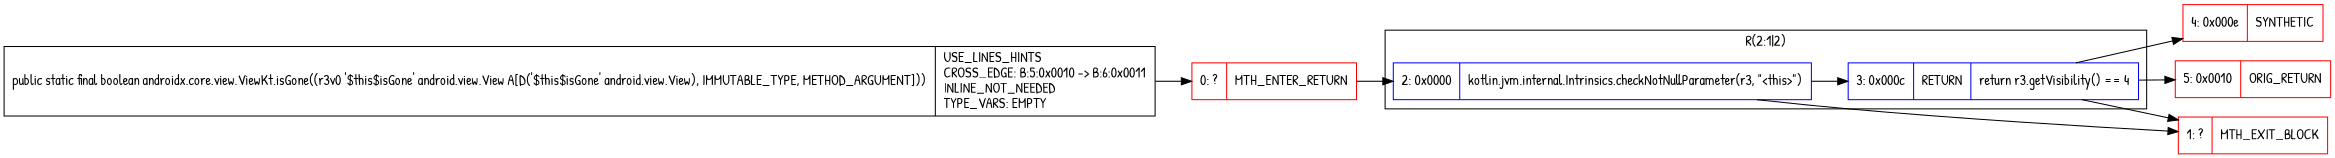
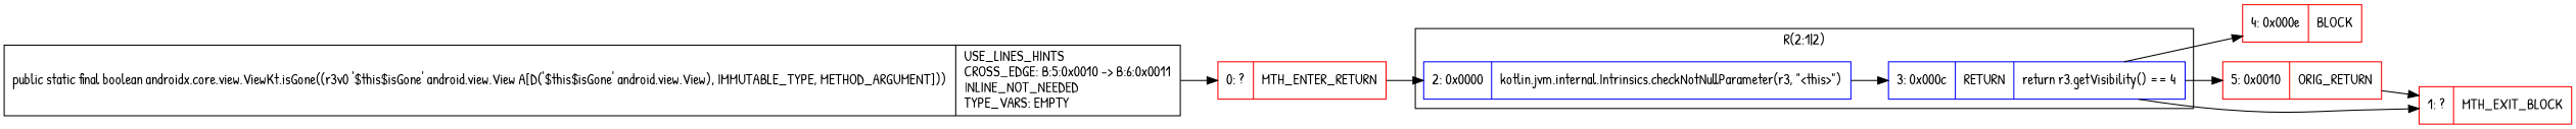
  digraph {
    fontname="Patrick Hand"
    rankdir=LR
    node [color=red fontname="Patrick Hand" shape=record]
    edge [fontname="Patrick Hand"]
    n1 [color=blue label="{2\:\ 0x0000|kotlin.jvm.internal.Intrinsics.checkNotNullParameter(r3, \"\<this\>\")\l}"]
    n2 [color=blue label="{3\:\ 0x000c|RETURN\l|return r3.getVisibility() == 4\l}"]
-   n3 [label="{4\:\ 0x000e|SYNTHETIC\l}"]
+   n3 [label="{4\:\ 0x000e|BLOCK\l}"]
    n4 [label="{5\:\ 0x0010|ORIG_RETURN\l}"]
    n5 [label="{1\:\ ?|MTH_EXIT_BLOCK\l}"]
    n6 [label="{0\:\ ?|MTH_ENTER_RETURN\l}"]
    n7 [label="{public static final boolean androidx.core.view.ViewKt.isGone((r3v0 '$this$isGone' android.view.View A[D('$this$isGone' android.view.View), IMMUTABLE_TYPE, METHOD_ARGUMENT]))  | USE_LINES_HINTS\lCROSS_EDGE: B:5:0x0010 \-\> B:6:0x0011\lINLINE_NOT_NEEDED\lTYPE_VARS: EMPTY\l}" color=""]
    subgraph cluster_1 {
      label="R(2:1|2)"
      n1
      n2
    }
    n1 -> n2
    n2 -> n3
    n2 -> n4
    n2 -> n5
-   n1 -> n5
+   n4 -> n5
    n6 -> n1
    n7 -> n6
  }
